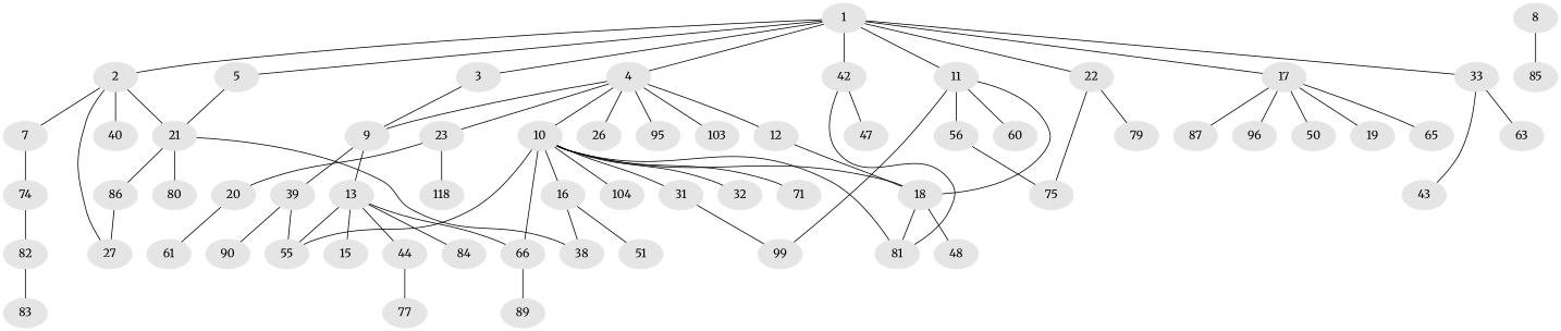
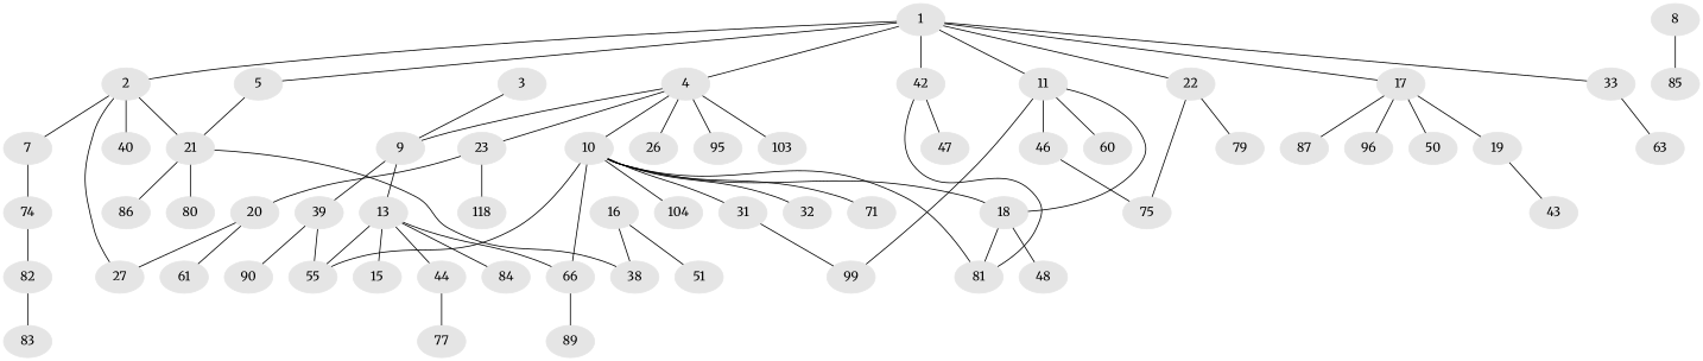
  graph {
    fontname=Merriweather
    node [color=gray90 fontname=Merriweather style=filled]
    edge [fontname=Merriweather]
    1
    2
    3 [super="+67+90"]
    4 [super="+6"]
    5
    11 [super="+56+25"]
    17 [super="+64+52"]
    22 [super="+119+45"]
    33 [super="+97"]
    42 [super="+94"]
    7 [super="+54"]
    27 [super="+36+29"]
    40
    21 [super="+37"]
    9 [super="+69"]
    10 [super="+30+128+35+41"]
-   12 [super="+62+126"]
    23 [super="+68"]
    26 [super="+76+98"]
    95 [super="+109"]
    103
    18 [super="+78"]
-   46 [super="+73" label=56]
+   46 [super="+73"]
    60
    99 [super="+106+121"]
    19 [super="+34"]
    50 [super="+124+115"]
-   65 [super="+125"]
    87
    96
    75
    79
    63 [super="+70"]
    81
    47 [super="+49"]
    74
    8
    85
    13 [super="+14+24"]
    39 [super="+58"]
    16 [super="+28"]
    31
    32 [super="+57"]
    55 [super="+107"]
    66
    71 [super="+113"]
    104
    20
    118
    38
    80 [super="+123"]
    86
    82
    15 [super="+100+59"]
    44
    84 [super="+111+110+108"]
    n57 [label=90]
    51 [super="+91"]
    48
    89
    77 [super="+114+92"]
    61
    43
    83
    1 -- 2
-   1 -- 3
    1 -- 4
    1 -- 5
    1 -- 11
    1 -- 17
    1 -- 22
    1 -- 33
    1 -- 42
    2 -- 7
    2 -- 27
    2 -- 40
    2 -- 21
    3 -- 9
    4 -- 9
    4 -- 10
-   4 -- 12
    4 -- 23
    4 -- 26
    4 -- 95
    4 -- 103
    5 -- 21
    11 -- 18
    11 -- 46
    11 -- 60
    11 -- 99
    17 -- 19
    17 -- 50
-   17 -- 65
    17 -- 87
    17 -- 96
    22 -- 75
    22 -- 79
    33 -- 63
    42 -- 81
    42 -- 47
    7 -- 74
    21 -- 38
    21 -- 80
    21 -- 86
    9 -- 13
    9 -- 39
    10 -- 18
    10 -- 81
-   10 -- 16
    10 -- 31
    10 -- 32
    10 -- 55
    10 -- 66
    10 -- 71
    10 -- 104
-   12 -- 18
    23 -- 20
    23 -- 118
    18 -- 81
    18 -- 48
    46 -- 75
-   33 -- 43
+   19 -- 43
    74 -- 82
    8 -- 85
    13 -- 55
    13 -- 66
    13 -- 15
    13 -- 44
    13 -- 84
    39 -- 55
    39 -- n57
    16 -- 38
    16 -- 51
    31 -- 99
    66 -- 89
-   86 -- 27
+   20 -- 27
    20 -- 61
    82 -- 83
    44 -- 77
  }
